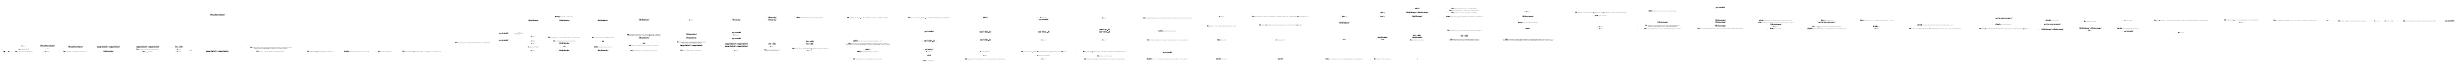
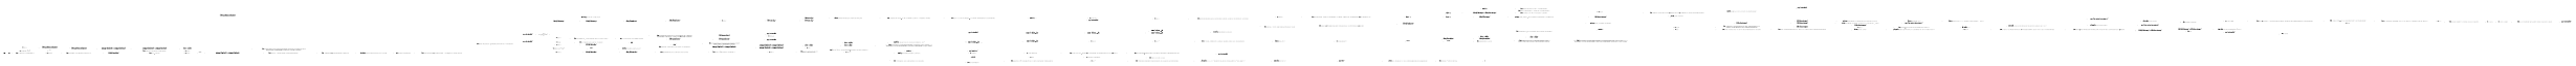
  digraph {
    rankdir=LR
    n1 [label=START]
    n2 [label=input]
    n3 [label="Shivers: 冬季，慢慢放开了瑞瓦肖，从天空洒下更多湿漉漉的雪花……"]
    n4 [label="You: 看看自己周围。"]
    n5 [label=endhub]
    n6 [label="Shivers: 你感到一阵寒意，顺着你的后背窜了下去。脚下是潮湿的沙子。南边的某个地方，防水油布在风中翻飞。"]
    n7 [label="You: 那小岛上有什么？"]
    n8 [label="You: 风，给我讲一个沙子的秘密吧。"]
    n9 [label="Shivers: 有人把一件又大又旧的厚夹克塞进了木板道下的一根水泥管里。它能帮你保暖。你可能永远也不会遇到它，但是谁知道呢。"]
    n10 [label="Jump to: [snowshiversmainhub]"]
    n11 [label="一个提升井的墙壁上挂着很多面镜子"]
    n12 [label="You: 东边有什么？"]
    n13 [label="Shivers: 在你之前穿越的那条运河上面——是马丁内斯，被警察遗忘的区域。那里有欢笑、灯光、创业活动尝试、还有犬儒主义。"]
    n14 [label="Shivers: 一层又一层被工业废水污染的沙子。雨水管道。隐蔽的碉堡。老鼠四下逃窜……"]
    n15 [label="Shivers: 雪花融化在你裸露的皮肤上，化成一条冰冷的小溪沿着你的胸膛和后背缓缓滑落，让你的牙齿止不住的打战。帽子没能帮上你多大的忙。为了转移注意力，你看向周围……\n雪花融化在你裸露的皮肤上，化成一条冰冷的小溪沿着你的胸膛和后背缓缓滑落，让你的牙齿止不住的打战。那只光脚的脚趾变得越来越麻木。帽子没能帮上你多大的忙。为了转移注意力，你看向周围……\n雪花融化在你裸露的皮肤上，化成一条冰冷的小溪沿着你的胸膛和后背缓缓滑落，让你的牙齿止不住的打战。光脚的脚趾变得越来越麻木。帽子没能帮上你多大的忙。为了转移注意力，你看向周围……"]
    n16 [label="IsKimHere()  and  HasJacket() == false"]
    n17 [label="IsKimHere()  and  HasJacket() == false" shape=diamond]
    n18 [label="!(IsKimHere()  and  HasJacket() == false)" shape=diamond]
    n19 [label="Esprit de Corps: 托森和麦克莱恩警官在桥上守卫。强壮的托森穿着牛仔裤和一件皮夹克。维克玛走过的时候，那个年轻人评论到……"]
    n20 [label="Mack Torson: “你的同性恋朋友去哪了，基佬？”"]
    n21 [label="Mack Torson: “跟那只野兽吗？再也不会了，伙计。什么，你说他还在那里，在……你知道的，枢纽站南边？那个……是什么来着？”"]
    n22 [label="Shivers: 雪花飘落在这个公用事业区——图书馆，花店，还有贩卖自家美酒的萨拉米尔泽餐厅。还有妓院，毒贩老巢和泽姆拉基的拆車厂。"]
    n23 [label="Shivers: 那是一个陨石撞击形成的湖泊，所有建筑都环湖而建。在湖心中央，有一只小船。船体底部有一些灯。它们直直地照射着海床，寻找着什么东西，仿佛晶须一般……"]
    n24 [label="You: 为什么？"]
    n25 [label="Shivers: 一块蜿蜒狭长的土地，一路延伸进马丁内斯水湾。那些逃亡的人——逃避法律制裁，逃避自己的可怜虫——有时会隐藏在附近的小岛上。那些海洋中的小斑点偶尔会在涨潮和坏天气的时候被水淹没。"]
    n26 [label="Untitled hub (03)"]
    n27 [label="You: 那水湾另一边有什么？"]
    n28 [label="Jump to: [snowshiversmainhub]"]
    n29 [label="Jump to: [snowshiversmainhub]"]
    n30 [label="You: 跺跺脚取暖，拍掉雪花。[完成思维。]"]
    n31 [label="You: 露比在哪？"]
    n32 [label="You: 我下面是什么？"]
    n33 [label="You: 上面是什么？"]
    n34 [label="Shivers: 就像所有纪念碑一样，它也是个警告。环岛南面六层高的废墟在这位挥霍无度的国王身上投下了长长的阴影。"]
    n35 [label="Variable[\"plaza.rainshivers_esprit\"]"]
    n36 [label="Shivers: 裹在大衣里的你感觉很温暖，冰冷潮湿的头发贴在头皮上，让人感觉有些不悦——你应该弄一顶帽子。你观察着四周的环境。\n裹在大衣里的你感觉很温暖，冰冷潮湿的头发贴在头皮上，让人感觉有些不悦，而且那只光脚变得越来越麻木。你观察着四周的环境。\n裹在大衣里的你感觉很温暖，冰冷潮湿的头发贴在头皮上，让人感觉有些不悦，而且光着的脚变得越来越麻木。你观察着四周的环境。"]
    n37 [label="HasShirt()  or  HasJacket()"]
    n38 [label="HasShirt()  or  HasJacket()" shape=diamond]
    n39 [label="!(HasShirt()  or  HasJacket())" shape=diamond]
    n40 [label="Shivers: 雪花融化在你裸露的皮肤上，化成一条冰冷的小溪沿着你的胸膛和后背缓缓滑落，让你的牙齿止不住的打战。为了转移注意力，你看向周围……\n雪花融化在你裸露的皮肤上，化成一条冰冷的小溪沿着你的胸膛和后背缓缓滑落，让你的牙齿止不住的打战。那只光脚的脚趾变得越来越麻木。为了转移注意力，你看向周围……\n雪花融化在你裸露的皮肤上，化成一条冰冷的小溪沿着你的胸膛和后背缓缓滑落，让你的牙齿止不住的打战。光脚的脚趾变得越来越麻木。为了转移注意力，你看向周围……"]
    n41 [label="Conceptualization: 干净的白光从窗户中投射出来，那是一栋干净的方形办公大楼，就隐藏在废墟中央。一个秘密……"]
    n42 [label="Jump to: [snowshiversmainhub]"]
    n43 [label="Variable[\"TASK.enter_cavern_done\"]"]
    n44 [label="Jean Vicquemare: “你这模仿的有点意思啊。”维克玛总算戴上了手套。左边手套的内侧缝线处有些小开裂。“男权中心工作场所的幽默。你见着他了吗？”"]
    n45 [label="You: 帕克斯……"]
    n46 [label="Shivers: ……那里曾经是一个公园，旧军事医院的病人用来静神养心的地方。在20年代那场让很多孩童丧命的麻疹爆发期间，这里被当成了一个检疫中心。从那之后，几乎所有人都避开了医院和邻近的公园。"]
    n47 [label="Shivers: 楼梯向下——延伸至加姆洛克中心。一个名叫库科洛夫的男人在那里摆了个被白雪覆盖的小摊，就在桥对面的市场里。他把感染了苍蝇幼虫的烤肉串卖给你的同事们，他们相信吃掉之后就能免疫食物中毒。"]
    n48 [label="Shivers: 废弃的教堂。仅存的两座木条教堂的其中之一，它们被统称为“七姐妹”。另外五个姐妹都在大革命期间毁掉了。"]
    n49 [label="You: 再往北呢？"]
    n50 [label="You: 西边有什么？"]
    n51 [label="You: 感觉怎么样？"]
    n52 [label="HasHat()" shape=diamond]
    n53 [label="CheckEquipped(\"jacket_patrol_cloak\")  or  CheckEquipped(\"jacket_nansencoat\")" shape=diamond]
    n54 [label="You: 那里有什么？"]
    n55 [label="Shivers: 在旧矿井下面——是市公墓，瑞瓦肖的地下墓地。那群*小老鼠*勇敢地面对着地下通道，想要抵达王国……"]
    n56 [label="Jean Vicquemare: “什么？”"]
    n57 [label="IsKimHere()" shape=diamond]
    n58 [label="Kim Kitsuragi: “我们应该继续前进。谁知道这场雪什么时候会变小？”"]
    n59 [label="Shivers: 雪花洋洋洒洒地飘落，让海岸上沙子的颜色变得更浅，跟溢出的锈色污水混在了一起。"]
    n60 [label="You: 北边有什么？"]
    n61 [label="Variable[\"TASK.establish_church_dance_club_done\"]"]
    n62 [label="You: 我看见什么了？"]
    n63 [label="Kim Kitsuragi: 警督略带担忧地看着站在那儿浑身颤抖的你，但是没有发表任何评论。"]
    n64 [label="You: 除此之外呢？"]
    n65 [label="IsKimHere()  and  HasShoes() == false"]
    n66 [label="You: 再深一些……"]
    n67 [label="IsKimHere()  and  HasShoes() == false" shape=diamond]
-   n68 [label="!(IsKimHere()  and  Logic() == false)" shape=diamond]
+   n68 [label="!(IsKimHere()  and  HasShoes() == false)" shape=diamond]
    n69 [label="Shivers: 蜿蜒的海岸线边排列着更多的废弃建筑。破损的码头上，咸咸的海水拍打着黑色桩柱。还有那灰红色的、被人遗忘的城市街区。大革命之前修复海岸做出的努力，如今就只剩下如此光景。"]
    n70 [label="You: 南边更远处……"]
    n71 [label="Shivers: 一排装甲車库在寒冷中蜷缩着。一名机械师埋头工作，修补着库普瑞斯侧面的弹孔。这些是41分局的車库。雪花飘落在丝绸厂的屋顶，这里已经被重新翻修成你的警局。RCM的工作人员哆哆嗦嗦地从大门入口进出。"]
    n72 [label="Esprit de Corps: 巡警茱蒂特·迈诺特站在角落——悬挂在大门上方狭窄雨篷的下面。她心不在焉地看着漫天的雪花，在公文包里翻找着自己的手套。"]
    n73 [label="Variable[\"coast.snowshivers_esprit_2\"]" shape=diamond]
    n74 [label="Judit Minot: “到底去哪了……”她小声嘀咕着。"]
    n75 [label="Nix Gottlieb: 外科医生看了她一会儿，然后抽了一口烟。“你知道吗，天气还没冷到不戴手套就会冻伤的地步。”"]
    n76 [label="Jump to: [snowshiversmainhub]"]
    n77 [label="Untitled hub (02)"]
    n78 [label="Shivers: 废弃的教堂，现在墙壁上布满白霜。它是七姐妹之一。另外五个姐妹都在大革命期间毁掉了。"]
    n79 [label="Chester McLaine: “不是这样的。他们是大家口中的*异性恋生活伴侣*。彼此之间的关系久经考验。如果你喜欢的话，可以称之为‘兄弟情'。”"]
    n80 [label="Shivers: 附近。雪花飘落进黑水里。她祈祷着，虽然她并不相信。空气中传来嗡嗡的声音。"]
    n81 [label="Variable[\"plaza.rain_shivers_above\"]"]
    n82 [label="Variable[\"plaza.rain_shivers_above\"]" shape=diamond]
    n83 [label="You: 更远处……"]
    n84 [label="!(Variable[\"plaza.rainshivers_esprit\"])" shape=diamond]
    n85 [label="Esprit de Corps: 现在这是你唯一的家了。但你不能回去，像这样不行。"]
    n86 [label="Jump to: [snowshiversmainhub]"]
    n87 [label="Electrochemistry: 刚是不是有人说了*数不清的可卡因*？赶快放下手中的一切，去寻找这个宝藏吧！"]
    n88 [label="Logic: 如果是洋红色的话，还怎么能算是最纯净的呢？"]
    n89 [label="Shivers: 只有少数*小老鼠*从竖井里回来了——甚至更少数找到了他们要找的东西。一个小孩从黑色的隧道中钻了出来，口袋里还装着一些银色的小饰品。"]
    n90 [label="Jump to: [snowshiversmainhub]"]
    n91 [label="Shivers: 一个被栅栏围起来的院子。一台德尔塔物流公司的货車停靠在大门旁边。栅栏背后，一栋建筑透出的明亮灯光映照在它的引擎盖上。\n一个围起来的院子。大门旁边停靠着一辆物流公司的货車。你之前见过。围栏后建筑发出的亮光反射在货車的引擎盖上。\n一个围起来的院子。大门旁边停靠着一辆物流公司的货車。你之前听说过。围栏后建筑发出的亮光反射在货車的引擎盖上。"]
    n92 [label="Variable[\"coast.snowshivers_esprit_2\"]"]
    n93 [label="Variable[\"tc.motorway_881\"]"]
    n94 [label="Variable[\"tc.motorway_881\"]" shape=diamond]
    n95 [label="!(Variable[\"tc.motorway_881\"])" shape=diamond]
    n96 [label="Shivers: 高架高速公路，8/81，形形色色的車辆日日夜夜从上面呼啸而过，而那些居住在高速公路下面的人，努力在大雪和烂泥中维系他们的生活。8/81的南边是帕克斯。"]
    n97 [label="Mack Torson: “不知道维克有没有找到他的异性恋生活伴侣。”穿着渔网背心的男人看向切斯特·麦克莱恩。"]
    n98 [label="Variable[\"plaza.rainshivers_esprit\"]  or  Variable[\"coast.snowshivers_esprit\"]"]
    n99 [label="Shivers: 一块锯齿状的岩石上残留着一片营地遗迹——只有一顶帐篷，一堆老旧的碗碟和餐具。这里已经废弃很久了。一只寄居蟹在废墟中乱窜，寻找着新的躯壳。"]
    n100 [label="Jump to: [Shivers: \"Around you, the snow continues to f...\"]"]
    n101 [label="Shivers: 雪在你周围不断下落。西面的大海在涌浪。"]
    n102 [label="You: 不，这是家。我想要更多。"]
    n103 [label="You: 环顾四周。"]
    n104 [label="HasHat()"]
    n105 [label="Variable[\"plaza.kineema_57th_hub\"]"]
    n106 [label="Variable[\"plaza.kineema_57th_hub\"]" shape=diamond]
    n107 [label="!(Variable[\"plaza.kineema_57th_hub\"])" shape=diamond]
    n108 [label="You: 南边有什么？"]
    n109 [label="Esprit de Corps: 随迁警官让·维克玛冲下警局的楼梯，怒气冲冲地踩在泥浆里。"]
    n110 [label="Variable[\"coast.snowshivers_esprit\"]"]
    n111 [label="Shivers: 春季解冻期会郑重其事地到来。只是还没到而已。"]
    n112 [label="You: 就这些？"]
    n113 [label="Shivers: 海水变黑了。煤城笼罩在圣马丁的阴影之下，那是一座新兴城市，以前煤炭会从城市周围数不清的竖井里开采出来，为瑞瓦肖提供能源。"]
    n114 [label="Shivers: 现在没有了。煤炭被海床里的石油和埃斯佩兰斯河的水力所替代。一切都崩溃了。现如今，只有最虚弱的人才会留在煤城。他们致富的希望还在脚下废弃的竖井里苟延残喘。"]
    n115 [label="Jump to: [snowshiversmainhub]"]
    n116 [label="!(Variable[\"coast.snowshivers_esprit_2\"])" shape=diamond]
    n117 [label="Mack Torson: “异性……恋。生活……伴侣。”"]
    n118 [label="You: 我在做什么？"]
    n119 [label="Shivers: 抬头望向天空，融化的雪花从你的头发上滴落下来……\n抬头望向天空，融化的雪花从你的帽子上滴落下来。"]
    n120 [label="Shivers: 雪花飘落，无人应答。有些事情，凡人无法知晓。"]
    n121 [label="Shivers: 在她周围，白雪覆盖在熄灭的焦炭炉上。在被风雨侵蚀的棚屋里，醉酒的父亲正在殴打他们的儿子。雪花在你的指尖融化成水滴。"]
    n122 [label="Shivers: ……重度吸毒者溜进来，偷偷藏在旧军事医院里，希望能在匆忙丢弃的补给品中找到一些能让自己兴奋起来的东西。或者只想平静地享受服药过量的感觉。"]
    n123 [label="Jean Vicquemare: “没，没什么。只不过……茱蒂特去他那看了看，发现周一的邮件没开过封。我觉得他应该还在*那里*。你不会……周末跟他一起喝酒去了吧？”"]
    n124 [label="Chester McLaine: “那也太不负责任了吧。”"]
    n125 [label="DayCount() < 3"]
    n126 [label="DayCount() < 3" shape=diamond]
    n127 [label="!(DayCount() < 3)" shape=diamond]
    n128 [label="Variable[\"coast.snowshivers_esprit\"]" shape=diamond]
    n129 [label="!(Variable[\"coast.snowshivers_esprit\"])" shape=diamond]
    n130 [label="Variable[\"plaza.shivers_activated\"]" shape=diamond]
    n131 [label="Shivers: 想一想——似乎春天已经到来。"]
    n132 [label="Shivers: 更多联盟的静风舰。它们在飘雪中穿过的时候，偶尔会留下几分闪烁的灯光。一艘大飞艇下面运载着板条箱。"]
    n133 [label="Shivers: 今年特别冷。世间万物都在等待春天的到来，只不过可能还要等得再久一点。"]
    n134 [label="Judit Minot: 突然，她的脑海里冒出一些让自己发笑的想法。于是，她朝外科医生又点了点头，快步冲下楼梯，站在雪中——手上没戴手套。"]
    n135 [label="You: 但还是……"]
    n136 [label="Shivers: 融化的雪花渗入你单薄的衣衫。在这种天气里，祖母们不会让他们的外孙穿的如此轻薄。至少你的头发有了保护，不会湿乎乎地黏在一起。你看了看周围……\n融化的雪花渗入你单薄的衣衫。那只光脚的脚趾变得越来越麻木。至少你的头发有了保护，不会湿乎乎地黏在一起。你看了看周围……\n融化的雪花渗入你单薄的衣衫。你光脚的脚趾变得越来越麻木。至少你的头发有了保护，不会湿乎乎地黏在一起。你看了看周围……"]
    n137 [label="Kim Kitsuragi: 警督略呆担忧地看着你的脚，但是没有发表任何评论。"]
    n138 [label="Untitled hub (02)"]
    n139 [label="You: 拍掉肩膀上的雪。"]
    n140 [label="Untitled hub"]
    n141 [label="Jump to: [Untitled hub (02)]"]
    n142 [label="You: 在那之前呢？在帷幔落下之前……"]
    n143 [label="You: 王国……"]
    n144 [label="Shivers: 现在的帕克斯已经是一片荒野。常绿灌木丛被掩藏在大雪和工业粉尘之下。成群的野狗，甚至还有野狼在这里游荡。警察试图封锁最深处的那些角落。"]
    n145 [label="Shivers: ……在宗主国时期，从萨弗里和西奥掠夺红宝石、白铜石和青金石之后。在国王的墓室里：老菲利普国王，纪尧姆二世，甚至还有丰饶者菲利普的陵墓。"]
    n146 [label="Mack Torson: “那里出什么事了吗？”"]
    n147 [label="You: 那就是坤诺说他要去的地方……"]
    n148 [label="Shivers: 14岁以下的孩子。他们深入地下，寻找可以卖给外国博物馆的文物——还有传说中的圣物。这是他们父母的授意。他们越来越深入……"]
    n149 [label="Shivers: 高架高速公路8/81，把马丁内斯和加姆洛克分隔开来。車辆夜以继日地从上面呼啸而过，而那些住在桥下复杂小巷里的人，还在大雪和泥泞里努力维系自己的生活。8/81南边是帕克斯。"]
    n150 [label="Jean Vicquemare: “在马丁内斯。他在马丁内斯。”"]
    n151 [label="Variable[\"plaza.rainshivers_esprit\"]" shape=diamond]
    n152 [label="Variable[\"plaza.rainshivers_esprit\"]  or  Variable[\"coast.snowshivers_esprit\"]" shape=diamond]
    n153 [label="Shivers: 一座废弃的教堂，如今变成了一家夜店。四个年轻人在那里埋头苦干，让它变得更加硬核了。"]
    n154 [label="Shivers: 瑞瓦肖海湾，旷阔无垠，深不可测——最深的地方超过1200米。水和空气都比这里要咸很多。印着公司标志的巨型货船在水面上来来往往：野松公司，ZAMM，莫里林……"]
    n155 [label="Shivers: 在瑞瓦肖海湾最遥远的流域——是联盟军舰“弓箭手”的阴影，正在执行不间断地巡逻任务，如果你想奋起反抗市场，就要随时做好迎接炮火洗礼的准备。你颤抖了。"]
    n156 [label="!(Variable[\"plaza.rain_shivers_above\"])" shape=diamond]
    n157 [label="Shivers: ……是菲利普家族的国王们，他们的医生，还有舰队司令被埋葬的地方。陵墓，墓室，金叶还留在双扇门上。"]
    n158 [label="!(Variable[\"plaza.rainshivers_esprit\"]  or  Variable[\"coast.snowshivers_esprit\"])" shape=diamond]
    n159 [label="Shivers: 就这些。"]
    n160 [label="Jean Vicquemare: “哈？是啊。”他掏出手套，挣扎着戴在手上。"]
    n161 [label="Jump to: [Shivers: \"Around you, the snow continues to f...\"]"]
    n162 [label="Shivers: 较远的地方，又是一片灯火通明；离马丁内斯很远的地方——是一个热门的休闲渡假村，那里满是身材圆润的欧佐纳尔小孩，还有他们同样圆圆鼓鼓的钱包。"]
    n163 [label="!(Chester())" shape=diamond]
    n164 [label="Shivers: 融化的雪花渗入你单薄的衣衫。在这种天气里，祖母们不会让他们的外孙穿的如此轻薄。你看了看周围……\n融化的雪花渗入你单薄的衣衫。那只光脚的脚趾变得越来越麻木。你看了看周围……\n融化的雪花渗入你单薄的衣衫。光脚的脚趾变得越来越麻木。你看了看周围……"]
    n165 [label="Jump to: [snowshiversmainhub]"]
    n166 [label="You: 如果是洋红色的话，还怎么能算是最纯净的呢？"]
    n167 [label="Jump to: [Shivers: \"Around you, the snow continues to f...\"]"]
    n168 [label="You: 感觉怎么样？"]
    n169 [label="Jump to: [endhub]"]
    n170 [label="Judit Minot: 她点点头，然后低头看着自己的手。当然，没有冻伤，但是手腕周围有一圈细细的红色裂纹。她显然对自己娇嫩的皮肤感到有些尴尬。"]
    n171 [label="Untitled hub (04)"]
    n172 [label="Variable[\"TASK.enter_cavern_done\"]" shape=diamond]
    n173 [label="!(Variable[\"TASK.enter_cavern_done\"])" shape=diamond]
    n174 [label="You: 不需要什么秘密。"]
    n175 [label="Jump to: [snowshiversmainhub]"]
    n176 [label="Shivers: 什么也不需要了。"]
    n177 [label="CheckEquipped(\"jacket_patrol_cloak\")  or  CheckEquipped(\"jacket_nansencoat\")"]
    n178 [label="CheckEquipped(\"jacket_patrol_cloak\")  or  CheckEquipped(\"jacket_nansencoat\")" shape=diamond]
    n179 [label="!(CheckEquipped(\"jacket_patrol_cloak\")  or  CheckEquipped(\"jacket_nansencoat\"))" shape=diamond]
    n180 [label="You: *小老鼠*……"]
    n181 [label="Shivers: 联盟的静风舰像幽灵般漂浮在云层下面。它们在飘雪中穿过的时候，偶尔会留下几分闪烁的灯光。"]
    n182 [label="Shivers: 陵墓里蕴藏着数不清的黄金——还有瑞瓦肖前皇室钟爱的那种最特别、最纯净的洋红色可卡因。"]
    n183 [label="Variable[\"TASK.establish_church_dance_club_done\"]" shape=diamond]
    n184 [label="!(Variable[\"TASK.establish_church_dance_club_done\"])" shape=diamond]
    n185 [label="CheckEquipped(\"jacket_patrol_cloak\")  or  CheckEquipped(\"jacket_nansencoat\")"]
    n186 [label="!(CheckEquipped(\"jacket_patrol_cloak\")  or  CheckEquipped(\"jacket_nansencoat\"))" shape=diamond]
    n187 [label="Shivers: 天空满是大型战舰。白色的云朵相互碰撞着，整个世界都被它们的残骸所遮盖。"]
    n188 [label="You: 甩掉这种颤抖的感觉。[放弃思维]"]
    n189 [label="Shivers: 然后就是欧佐纳尔……但是雪堆积地太厚。你看不到那么远。"]
    201
    n191 [label="Shivers: 穿戴着帽子和大衣的你感到十分温暖。你就像个装备精良的探险家，舒适地探查着这片白茫茫的大地。\n有了帽子和大衣，你应该感到十分温暖，但你注意到自己少了一只鞋。你感觉就像个装备不良的旅行者，正探索着这片大地。\n有了帽子和大衣，你应该感到十分温暖，但你注意自己没穿鞋。你感觉自己是个装备不良的旅行者，正探索着这片大地。"]
    n192 [label="Shivers: 地下两千米深处，一个提升井的墙壁上挂着很多面镜子，这样阳光就能永远地照射在最富有的国王身上。"]
    n193 [label="IsKimHere()"]
    n194 [label="Chester McLaine: “见鬼，我不知道。就算是真正的*兄弟情*也不会永久幸存下来吧……”"]
    n195 [label="HasShirt()  or  HasJacket()" shape=diamond]
    n196 [label="!(IsKimHere())" shape=diamond]
    n197 [label="Variable[\"plaza.shivers_activated\"]"]
    n198 [label="Shivers: 是的。用他的手指甲把黄金抠下来。"]
    n199 [label="!(Variable[\"plaza.shivers_activated\"])" shape=diamond]
    n200 [label="HasShirt()  or  HasJacket()"]
    n201 [label="!(HasShirt()  or  HasJacket())" shape=diamond]
    n202 [label="Shivers: 有人刮着挡风玻璃上的雪。环岛中央伫立着一座菲利普三世的雕像，这里是小学户外旅行的目的地，也是冬候鸟良好的栖息地。"]
    n1 -> n2
    n2 -> n3
    n3 -> n4
    n3 -> n5
    n4 -> n59
    n6 -> n7
    n7 -> n8
    n8 -> n9
    n9 -> n10
    n10 -> n11
    n11 -> n12
    n11 -> n30
    n11 -> n31
    n11 -> n32
    n11 -> n33
    n11 -> n34
    n11 -> n35
    n11 -> n36
    n12 -> n13
    n13 -> n14
    n14 -> n43
    n15 -> n16
    n16 -> n17
    n16 -> n18
    n17 -> n64
    n18 -> n65
    n19 -> n20
    n20 -> n21
    n21 -> n150
    n22 -> n23
    n23 -> n24
    n24 -> n6
    n25 -> n26
    n26 -> n27
    n26 -> n28
    n27 -> n50
    n28 -> n11
    n29 -> n11
    n30 -> n57
    n31 -> n80
    n32 -> n81
    n33 -> n82
    n34 -> n83
    n35 -> n84
    n35 -> n85
    n36 -> n16
    n37 -> n38
    n37 -> n39
    n38 -> n40
    n39 -> n41
    n40 -> n16
    n41 -> n42
    n42 -> n11
    n43 -> n172
    n43 -> n173
    n44 -> n45
    n45 -> n46
    n46 -> n149
    n47 -> n22
    n48 -> n49
    n49 -> n25
    n50 -> n69
    n51 -> n52
    n52 -> n53
    n53 -> n192
    n54 -> n55
    n55 -> n56
    n56 -> n79
    n57 -> n58
    n59 -> n130
    n60 -> n61
    n61 -> n183
    n61 -> n184
    n62 -> n63
    n63 -> n11
    n64 -> n66
    n65 -> n67
    n65 -> n68
    n66 -> n145
    n67 -> n137
    n68 -> n11
    n69 -> n70
    n70 -> n71
    n71 -> n125
    n72 -> n73
    n73 -> n74
    n74 -> n75
    n75 -> n76
    n76 -> n11
    n77 -> n48
    n77 -> n78
    n78 -> n49
    n79 -> n160
    n80 -> n104
    n81 -> n156
    n81 -> n157
    n82 -> n132
    n83 -> n91
    n84 -> n105
    n85 -> n167
    n86 -> n11
    n87 -> n88
    n88 -> n89
    n89 -> n121
    n90 -> n11
    n91 -> n92
    n92 -> n116
    n92 -> n117
    n93 -> n94
    n93 -> n95
    n94 -> n96
    n95 -> n97
    n96 -> n98
    n97 -> n99
    n98 -> n158
    n98 -> n159
    n99 -> n162
    n100 -> n101
    n101 -> n102
    n101 -> n103
    n102 -> n47
    n103 -> n6
    n104 -> n163
    n104 -> n164
    n105 -> n106
    n105 -> n107
    n106 -> n108
    n107 -> n109
    n108 -> n93
    n109 -> n110
    n110 -> n128
    n110 -> n129
    n112 -> n113
    n113 -> n114
    n114 -> n54
    n115 -> n11
    n116 -> n100
    n117 -> n44
    n118 -> n119
    n119 -> n62
    n120 -> n89
    n121 -> n90
    n122 -> n123
    n123 -> n124
    n124 -> n169
    n125 -> n126
    n125 -> n127
    n126 -> n151
    n127 -> n152
    n128 -> n19
    n129 -> n134
    n130 -> n131
    n131 -> n51
    n132 -> n133
    n133 -> n118
    n134 -> n100
    n135 -> n122
    n136 -> n16
    n137 -> n11
    n138 -> n139
    n138 -> n140
    n138 -> n141
    n139 -> n142
    n140 -> n143
    n140 -> n144
    n141 -> n138
    n142 -> n154
    n143 -> n166
    n144 -> n135
    n145 -> n146
    n146 -> n147
    n147 -> n193
    n148 -> n138
    n149 -> n98
    n150 -> n101
    n151 -> n72
    n152 -> n153
    n153 -> n49
    n154 -> n155
    n155 -> n29
    n156 -> n181
    n157 -> n144
    n157 -> n198
    n158 -> n194
    n159 -> n165
    n160 -> n161
    n161 -> n101
    n162 -> n26
    n163 -> n177
    n164 -> n16
    n165 -> n11
    n166 -> n120
    n167 -> n101
    n168 -> n52
    n169 -> n170
    n170 -> n189
    n171 -> n83
    n171 -> n112
    n172 -> n115
    n173 -> n174
    n173 -> n175
    n174 -> n176
    n175 -> n11
    n176 -> n10
    n177 -> n178
    n177 -> n179
    n178 -> n180
    n179 -> n37
    n180 -> n148
    n181 -> n133
    n182 -> n87
    n183 -> n185
    n184 -> n77
    n185 -> n186
    n185 -> n187
    n186 -> n195
    n187 -> n168
    n188 -> n5
    n189 -> 201
    n191 -> n16
    n192 -> n182
    n193 -> n196
    n193 -> n197
    n194 -> n194
    n195 -> n136
    n196 -> n111
    n197 -> n199
    n197 -> n200
    n198 -> n144
    n199 -> n191
    n200 -> n201
    n200 -> n202
    n201 -> n15
    n202 -> n171
  }
